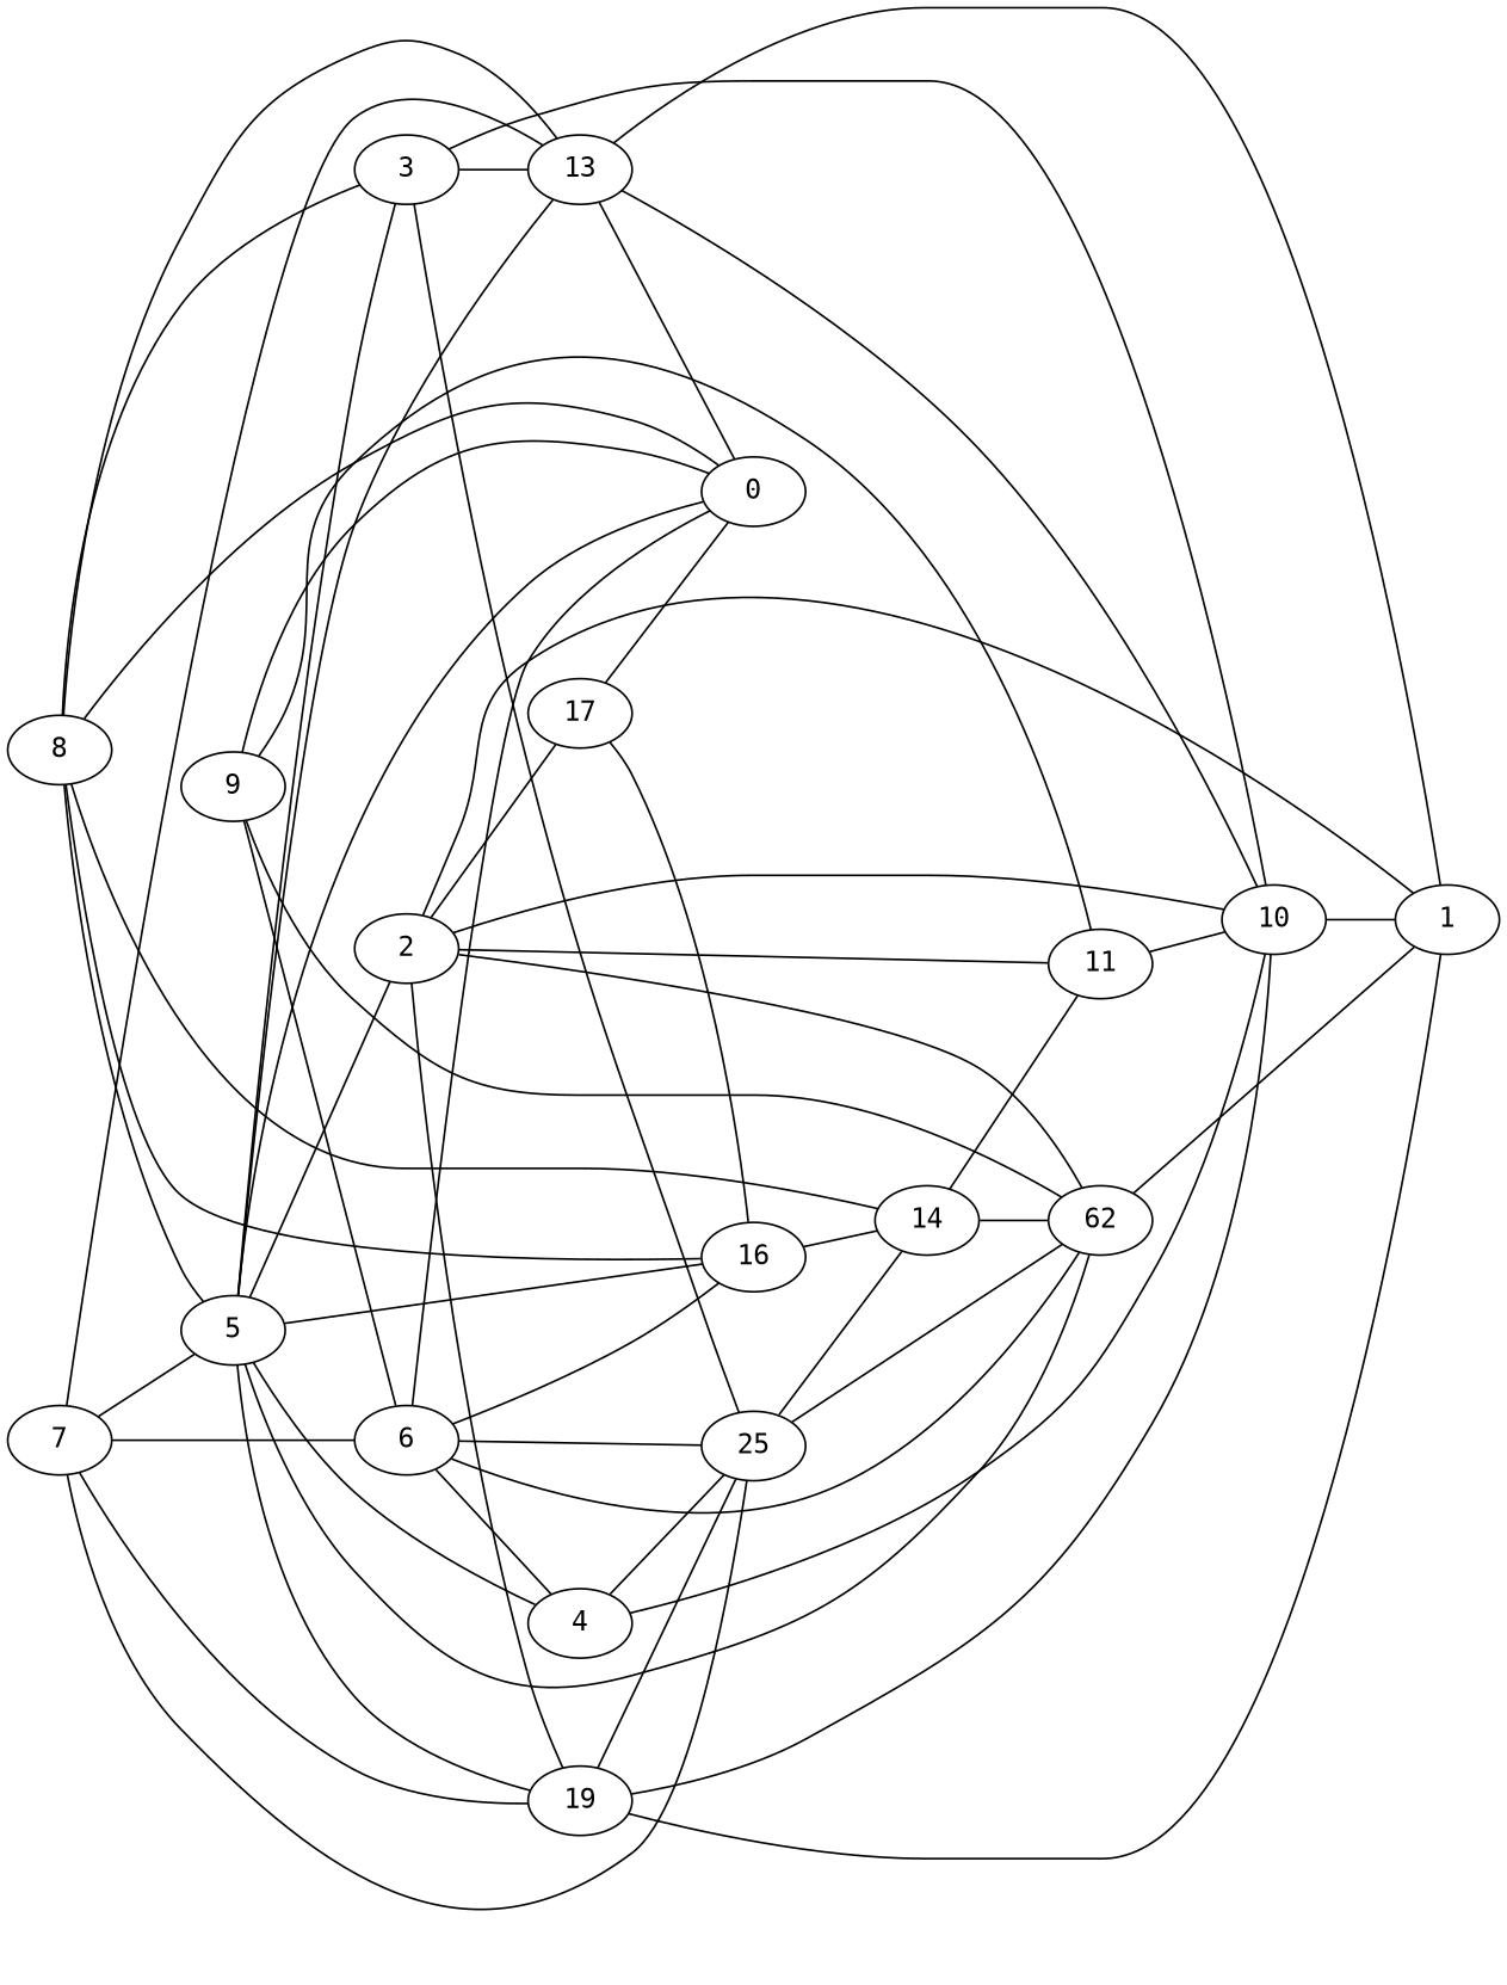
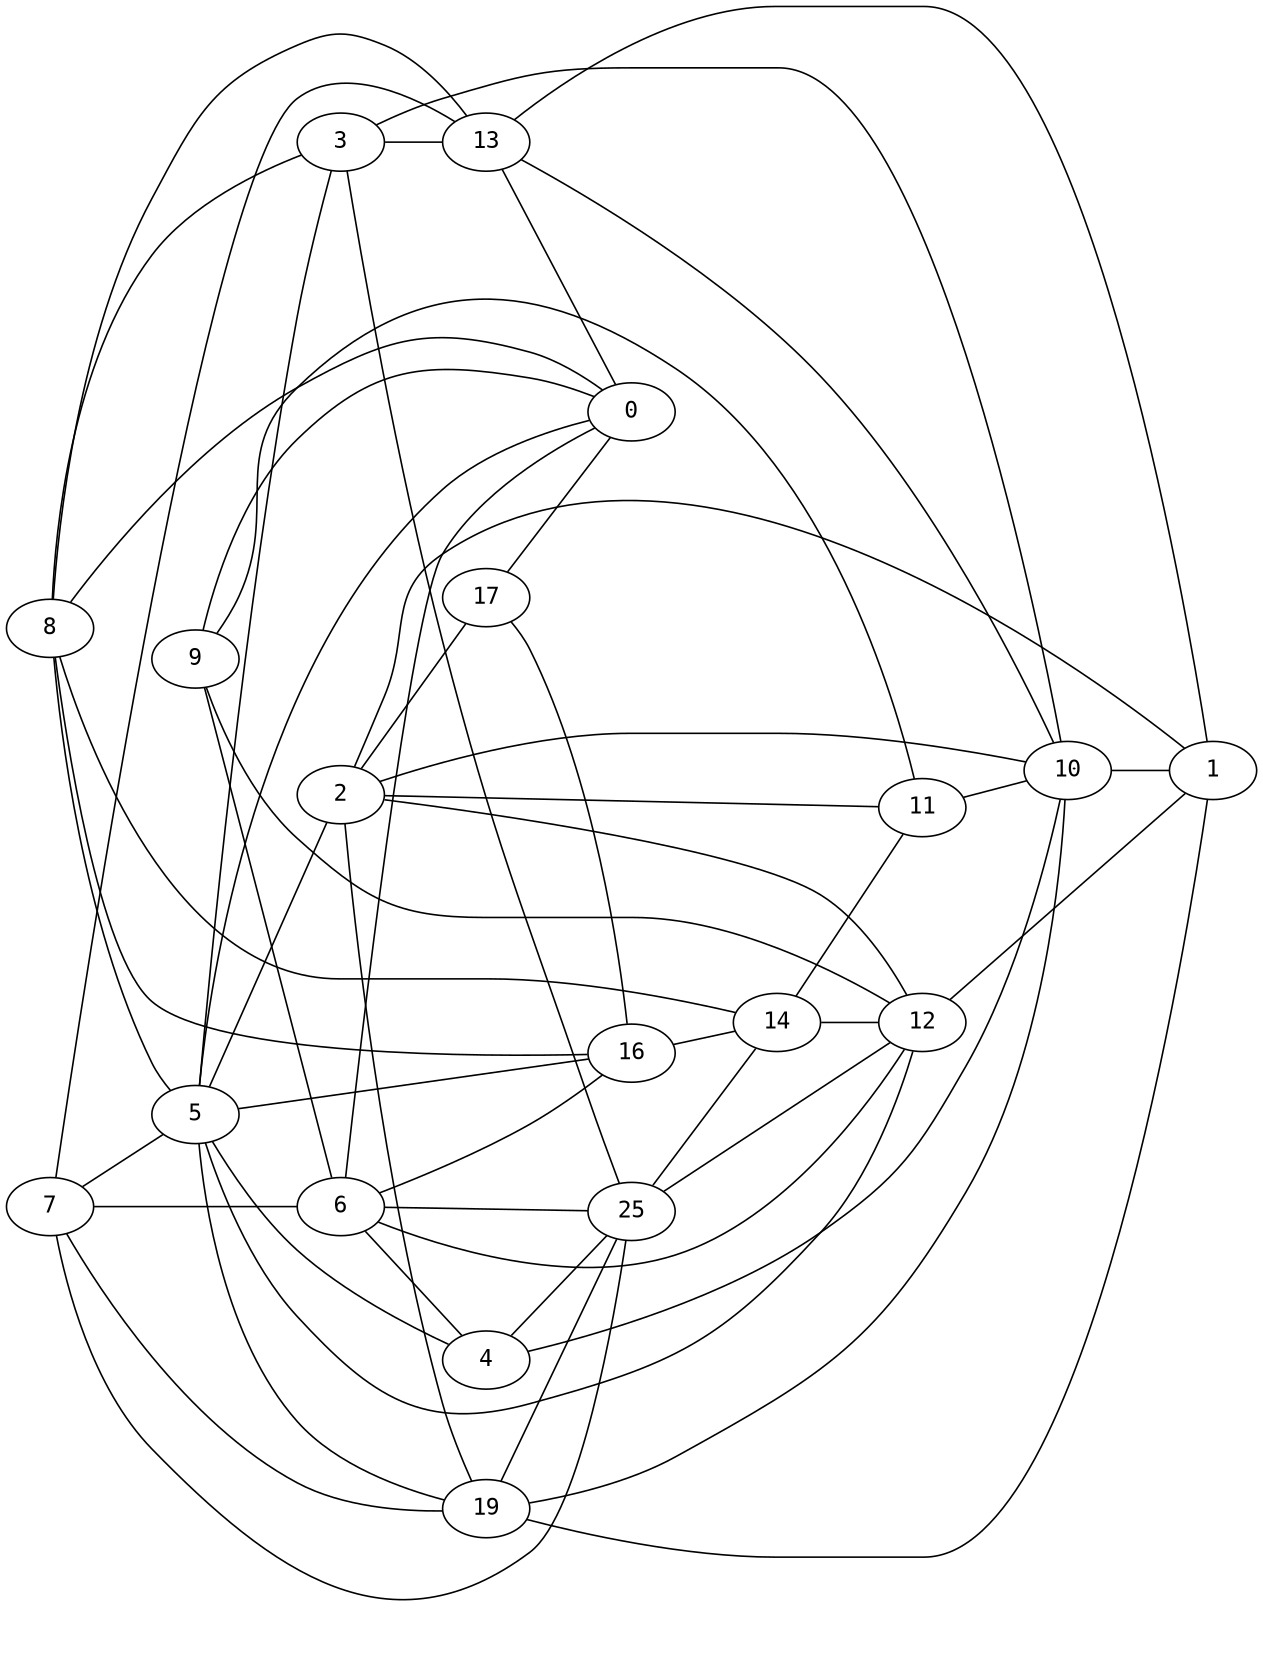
  digraph {
    fontname="DejaVu Sans Mono"
    rankdir=LR
    node [fontname="DejaVu Sans Mono"]
    edge [color=black dir=none fontname="DejaVu Sans Mono"]
    2
    10
    11
-   12 [label=62]
+   12
    1
    17
    19
    0
    16
    5
    4
    13
    3
    n14 [label=25]
    14
    9
    6
    7
    8
    subgraph sub_1 {
      2
      10
      11
      12
      1
      17
      19
      0
      16
      5
      4
      13
      3
      n14
      14
      9
      6
      7
      8
    }
    2 -> 10
    2 -> 11
    2 -> 12
    2 -> 1
    2 -> 17
    2 -> 19
    10 -> 1
    11 -> 10
    12 -> 1
    17 -> 0
    17 -> 16
    19 -> 10
    19 -> 1
    19 -> n14
    16 -> 14
    5 -> 2
    5 -> 12
    5 -> 19
    5 -> 0
    5 -> 16
    5 -> 4
-   5 -> 13
    5 -> 3
    4 -> 10
    4 -> n14
    13 -> 10
    13 -> 1
    13 -> 0
    3 -> 10
    3 -> 13
    3 -> n14
    n14 -> 12
    n14 -> 14
    14 -> 11
    14 -> 12
    9 -> 11
    9 -> 12
    9 -> 0
    9 -> 6
    6 -> 12
    6 -> 0
    6 -> 16
    6 -> 4
    6 -> n14
    7 -> 19
    7 -> 5
    7 -> 13
    7 -> n14
    7 -> 6
    8 -> 0
    8 -> 16
    8 -> 5
    8 -> 13
    8 -> 3
    8 -> 14
  }
